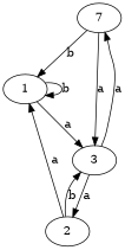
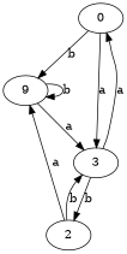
  digraph {
    d2tdocpreamble="\usetikzlibrary{automata}"
    d2tfigpreamble="\tikzstyle{every state}= [ draw=blue!50,very thick,fill=blue!20]  \tikzstyle{auto}= [fill=white]"
    ranksep=0.5
    node [style=state]
    edge [lblstyle=auto topath="bend right"]
-   n1 [label=7 style="state, accepting"]
-   n2 [label=1]
+   n1 [label=0 style="state, accepting"]
+   n2 [label=9]
    n3 [label=3 style="state, initial"]
    n4 [label=2]
    n1 -> n2 [label=b]
    n1 -> n3 [label=a]
    n2 -> n2 [label=b topath="loop above"]
    n2 -> n3 [label=a]
    n3 -> n1 [label=a]
-   n3 -> n4 [label=a]
+   n3 -> n4 [label=b]
    n4 -> n2 [label=a]
    n4 -> n3 [label=b]
  }
